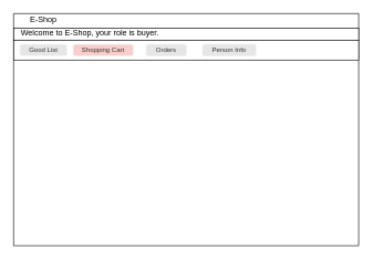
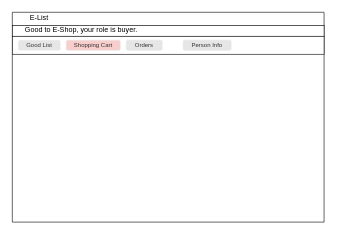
  <mxCell id="0" />
  <mxCell id="1" parent="0" />
  <mxCell id="2" value="" style="swimlane;" vertex="1" parent="1"><mxGeometry x="20" y="20" width="520" height="350" as="geometry" /></mxCell>
  <mxCell id="3" value="" style="shape=image;html=1;verticalAlign=top;verticalLabelPosition=bottom;labelBackgroundColor=#ffffff;imageAspect=0;aspect=fixed;image=https://cdn2.iconfinder.com/data/icons/essential-web-5/50/maximize-expand-large-extensive-increase-128.png" vertex="1" parent="2"><mxGeometry x="474" y="2" width="18" height="18" as="geometry" /></mxCell>
  <mxCell id="4" value="" style="shape=image;html=1;verticalAlign=top;verticalLabelPosition=bottom;labelBackgroundColor=#ffffff;imageAspect=0;aspect=fixed;image=https://cdn0.iconfinder.com/data/icons/essentials-9/128/__Minus-128.png" vertex="1" parent="2"><mxGeometry x="454" y="2" width="18" height="18" as="geometry" /></mxCell>
  <mxCell id="5" value="" style="shape=image;html=1;verticalAlign=top;verticalLabelPosition=bottom;labelBackgroundColor=#ffffff;imageAspect=0;aspect=fixed;image=https://cdn4.iconfinder.com/data/icons/glyphs/24/icons_exit2-128.png" vertex="1" parent="2"><mxGeometry x="494" y="2" width="20" height="20" as="geometry" /></mxCell>
- <mxCell id="6" value="E-Shop" style="text;html=1;strokeColor=none;fillColor=none;align=center;verticalAlign=middle;whiteSpace=wrap;rounded=0;" vertex="1" parent="2"><mxGeometry x="20" width="50" height="20" as="geometry" /></mxCell>
+ <mxCell id="6" value="E-List" style="text;html=1;strokeColor=none;fillColor=none;align=center;verticalAlign=middle;whiteSpace=wrap;rounded=0;" vertex="1" parent="2"><mxGeometry x="20" width="50" height="20" as="geometry" /></mxCell>
  <mxCell id="7" value="" style="rounded=0;whiteSpace=wrap;html=1;" vertex="1" parent="2"><mxGeometry y="22" width="520" height="18" as="geometry" /></mxCell>
- <mxCell id="8" value="Welcome to E-Shop, your role is buyer." style="text;html=1;strokeColor=none;fillColor=none;align=center;verticalAlign=middle;whiteSpace=wrap;rounded=0;" vertex="1" parent="2"><mxGeometry x="10" y="20" width="210" height="20" as="geometry" /></mxCell>
+ <mxCell id="8" value="Good to E-Shop, your role is buyer." style="text;html=1;strokeColor=none;fillColor=none;align=center;verticalAlign=middle;whiteSpace=wrap;rounded=0;" vertex="1" parent="2"><mxGeometry x="10" y="20" width="210" height="20" as="geometry" /></mxCell>
  <mxCell id="9" value="" style="rounded=0;whiteSpace=wrap;html=1;" vertex="1" parent="2"><mxGeometry y="40" width="520" height="30" as="geometry" /></mxCell>
  <mxCell id="10" value="Good List" style="rounded=1;html=1;shadow=0;dashed=1;whiteSpace=wrap;fontSize=10;fillColor=#E6E6E6;align=center;strokeColor=#E6E6E6;fontColor=#333333;" vertex="1" parent="2"><mxGeometry x="10" y="46.56" width="70" height="16.88" as="geometry" /></mxCell>
  <mxCell id="11" value="Shopping Cart" style="rounded=1;html=1;shadow=0;dashed=0;whiteSpace=wrap;fontSize=10;fillColor=#f8cecc;align=center;strokeColor=#E6E6E6;fontColor=#333333;" vertex="1" parent="2"><mxGeometry x="90" y="46.56" width="90" height="16.88" as="geometry" /></mxCell>
- <mxCell id="12" value="Orders" style="rounded=1;html=1;shadow=0;dashed=0;whiteSpace=wrap;fontSize=10;fillColor=#E6E6E6;align=center;strokeColor=#E6E6E6;fontColor=#333333;" vertex="1" parent="2"><mxGeometry x="200" y="46.56" width="60" height="16.88" as="geometry" /></mxCell>
+ <mxCell id="12" value="Orders" style="rounded=1;html=1;shadow=0;dashed=0;whiteSpace=wrap;fontSize=10;fillColor=#E6E6E6;align=center;strokeColor=#E6E6E6;fontColor=#333333;" vertex="1" parent="2"><mxGeometry x="190" y="46.56" width="60" height="16.88" as="geometry" /></mxCell>
  <mxCell id="13" value="Person Info" style="rounded=1;html=1;shadow=0;dashed=0;whiteSpace=wrap;fontSize=10;fillColor=#E6E6E6;align=center;strokeColor=#E6E6E6;fontColor=#333333;" vertex="1" parent="2"><mxGeometry x="285" y="46.56" width="80" height="16.88" as="geometry" /></mxCell>
